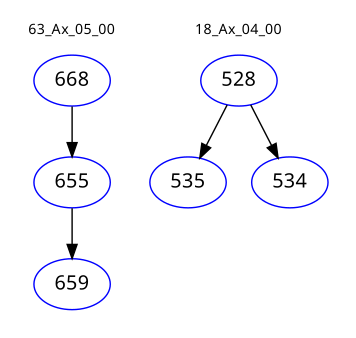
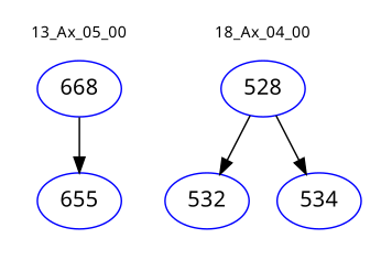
  digraph {
    fontname="Noto Sans"
    node [color=blue fontname="Noto Sans"]
    edge [color=black fontname="Noto Sans"]
    n1 [label=655]
-   n2 [label=659]
    n3 [label=668]
    n4 [label=528]
-   n5 [label=535]
+   n5 [label=532]
    n6 [label=534]
    subgraph cluster_1 {
      color=white
      fontsize=10
-     label="63_Ax_05_00"
+     label="13_Ax_05_00"
      n1
-     n2
      n3
    }
    subgraph cluster_2 {
      color=white
      fontsize=10
      label="18_Ax_04_00"
      n4
      n5
      n6
    }
-   n1 -> n2
    n3 -> n1
    n4 -> n5
    n4 -> n6
  }
